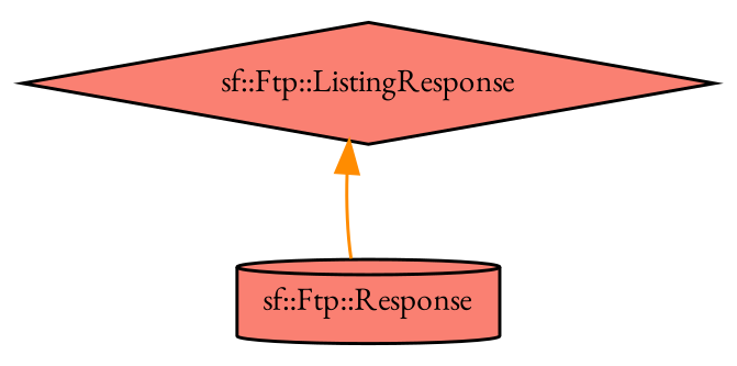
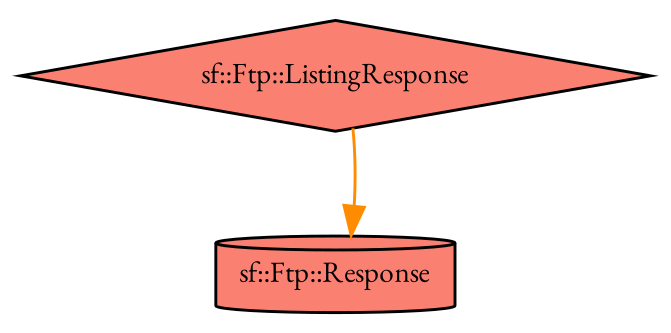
  digraph {
    fontname="EB Garamond"
    node [color=black fillcolor=salmon fontname="EB Garamond" fontsize=10 style=filled]
    n1 [fontcolor=black height=0.2 label="sf::Ftp::ListingResponse" shape=diamond width=0.4]
    n2 [height=0.2 label="sf::Ftp::Response" shape=cylinder width=0.4]
-   n1 -> n2 [color=darkorange dir=back fontname="EB Garamond" fontsize=10 labelfontname=Helvetica labelfontsize=10 style=solid]
+   n2 -> n1 [color=darkorange dir=back fontname="EB Garamond" fontsize=10 labelfontname=Helvetica labelfontsize=10 style=solid]
  }
